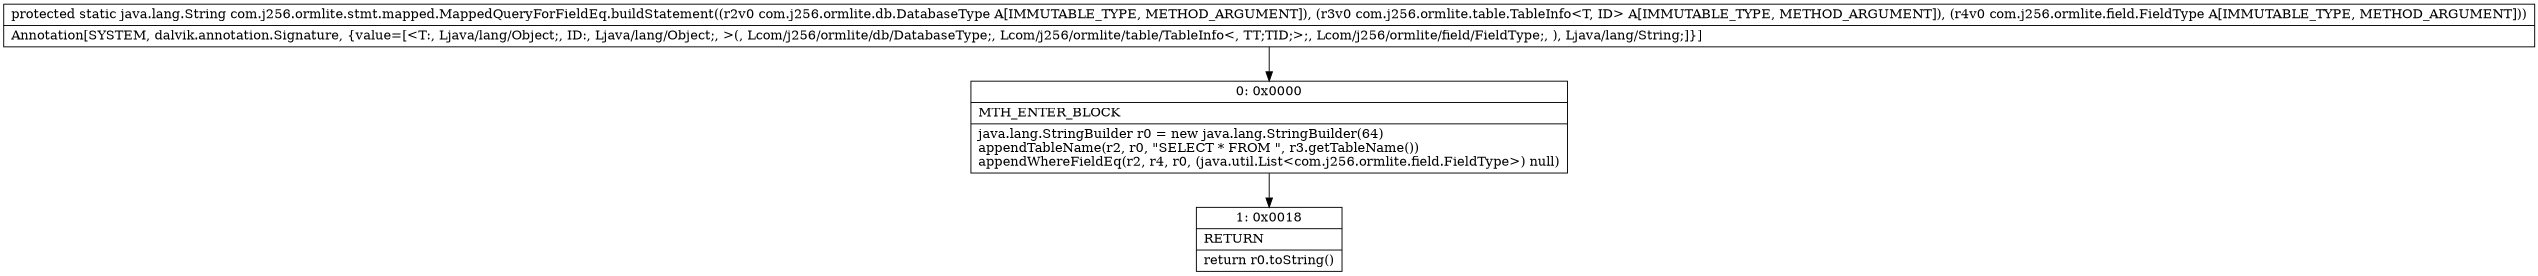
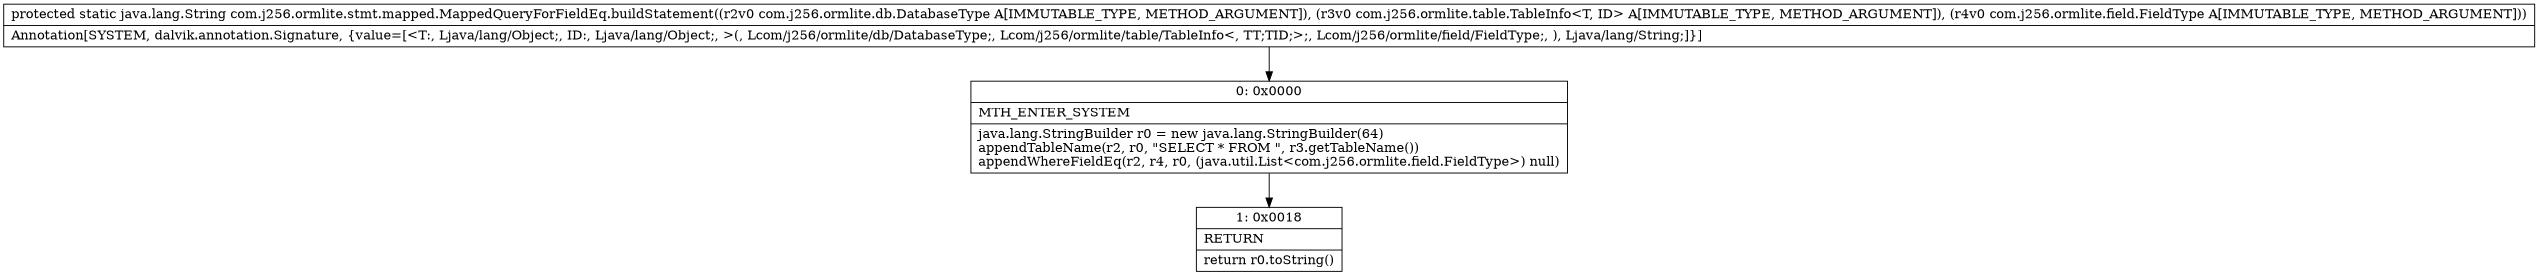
  digraph {
    node [shape=record]
-   n1 [label="{0\:\ 0x0000|MTH_ENTER_BLOCK\l|java.lang.StringBuilder r0 = new java.lang.StringBuilder(64)\lappendTableName(r2, r0, \"SELECT * FROM \", r3.getTableName())\lappendWhereFieldEq(r2, r4, r0, (java.util.List\<com.j256.ormlite.field.FieldType\>) null)\l}"]
+   n1 [label="{0\:\ 0x0000|MTH_ENTER_SYSTEM\l|java.lang.StringBuilder r0 = new java.lang.StringBuilder(64)\lappendTableName(r2, r0, \"SELECT * FROM \", r3.getTableName())\lappendWhereFieldEq(r2, r4, r0, (java.util.List\<com.j256.ormlite.field.FieldType\>) null)\l}"]
    n2 [label="{1\:\ 0x0018|RETURN\l|return r0.toString()\l}"]
    n3 [label="{protected static java.lang.String com.j256.ormlite.stmt.mapped.MappedQueryForFieldEq.buildStatement((r2v0 com.j256.ormlite.db.DatabaseType A[IMMUTABLE_TYPE, METHOD_ARGUMENT]), (r3v0 com.j256.ormlite.table.TableInfo\<T, ID\> A[IMMUTABLE_TYPE, METHOD_ARGUMENT]), (r4v0 com.j256.ormlite.field.FieldType A[IMMUTABLE_TYPE, METHOD_ARGUMENT]))  | Annotation[SYSTEM, dalvik.annotation.Signature, \{value=[\<T:, Ljava\/lang\/Object;, ID:, Ljava\/lang\/Object;, \>(, Lcom\/j256\/ormlite\/db\/DatabaseType;, Lcom\/j256\/ormlite\/table\/TableInfo\<, TT;TID;\>;, Lcom\/j256\/ormlite\/field\/FieldType;, ), Ljava\/lang\/String;]\}]\l}"]
    n1 -> n2
    n3 -> n1
  }
